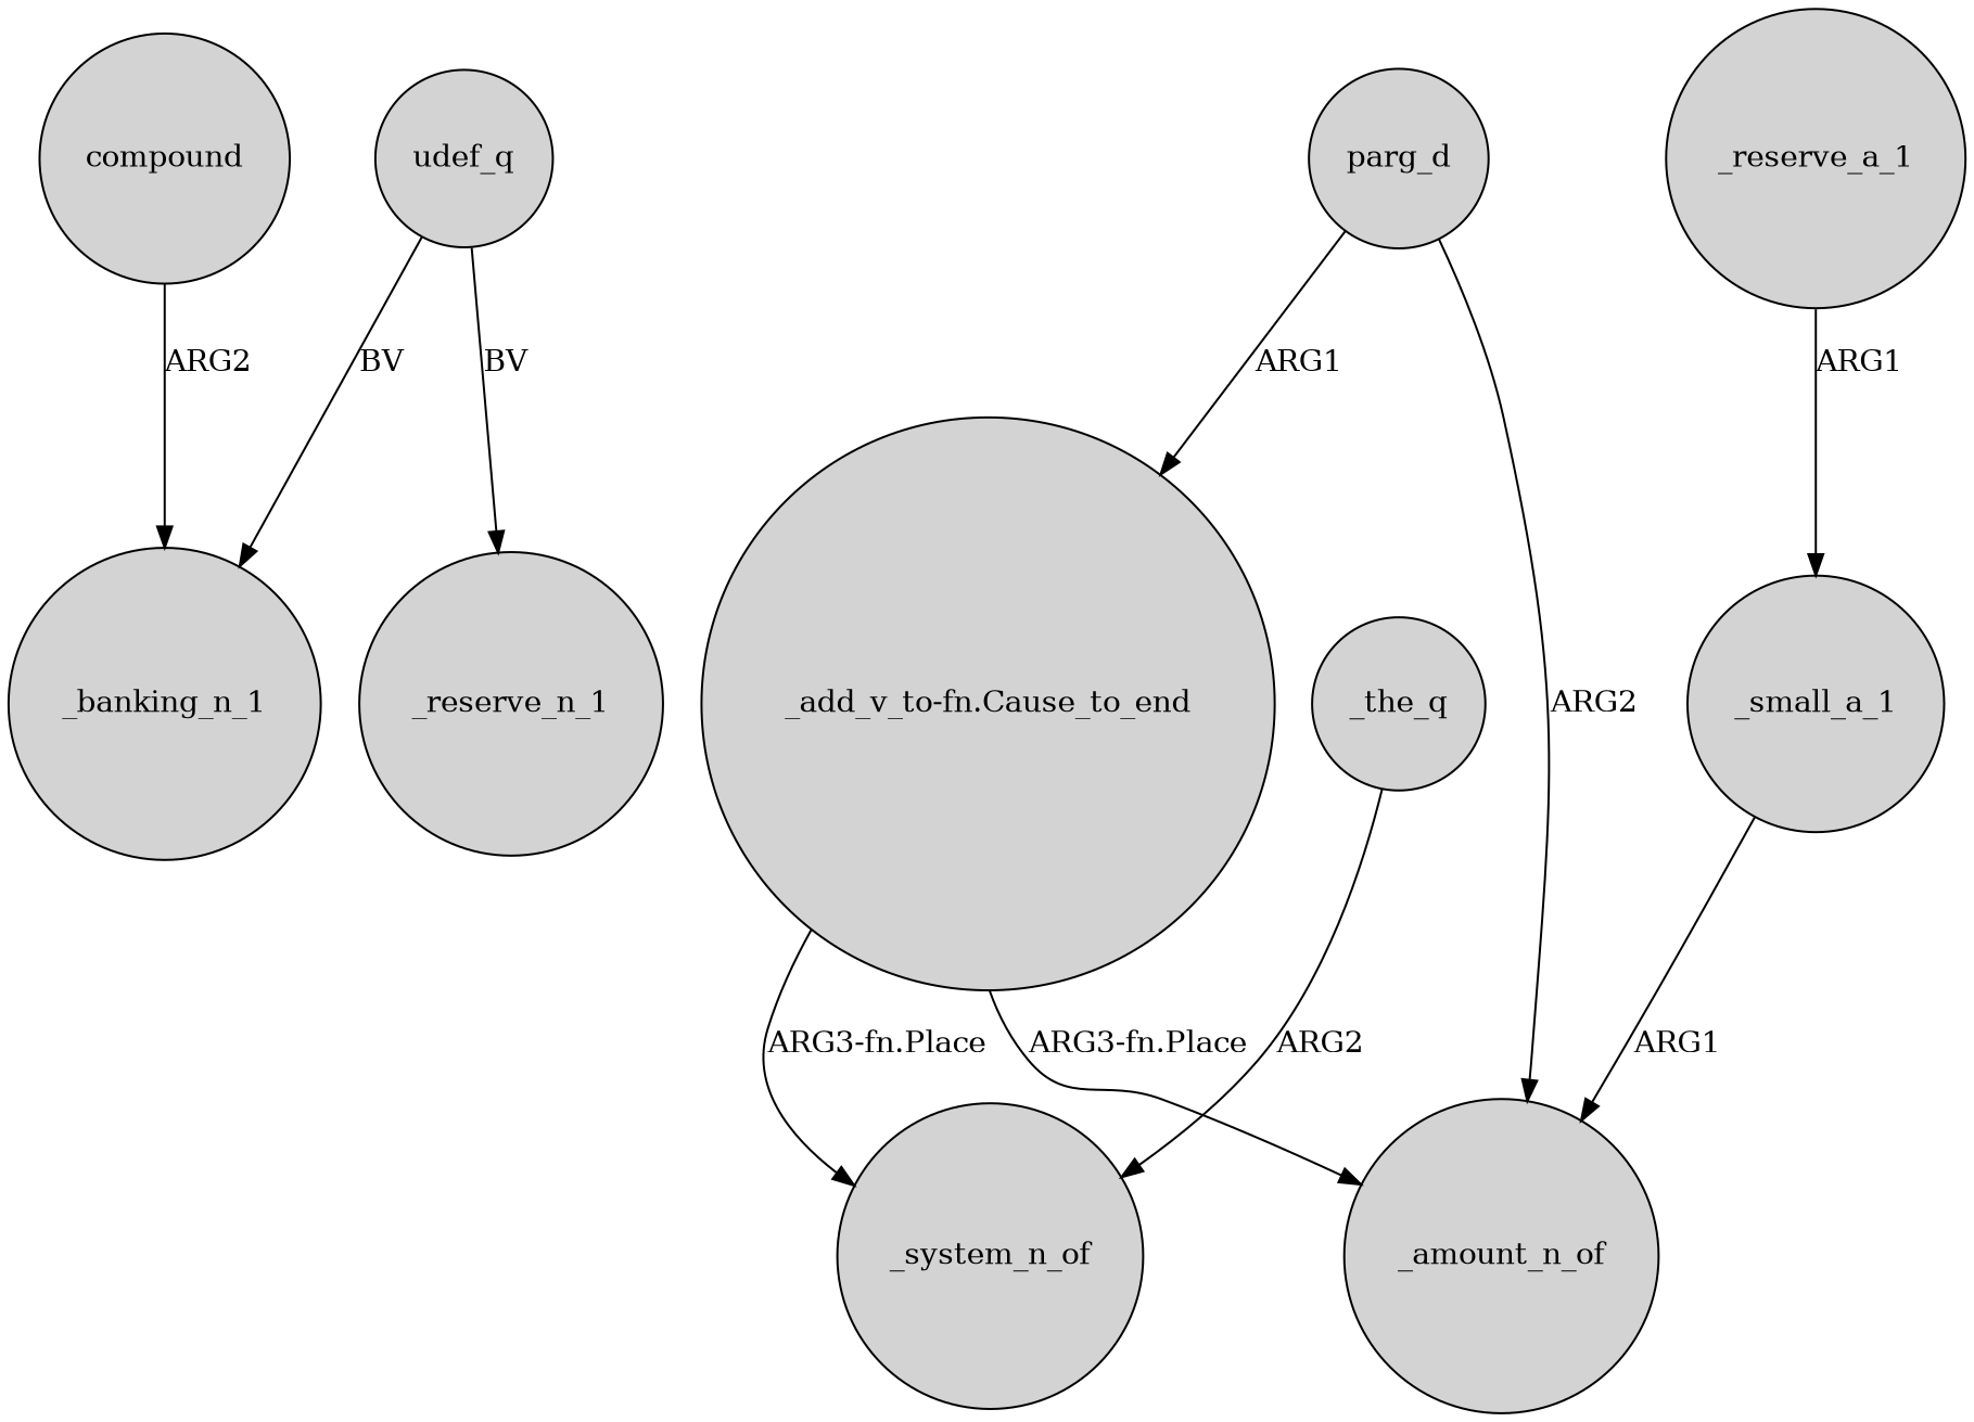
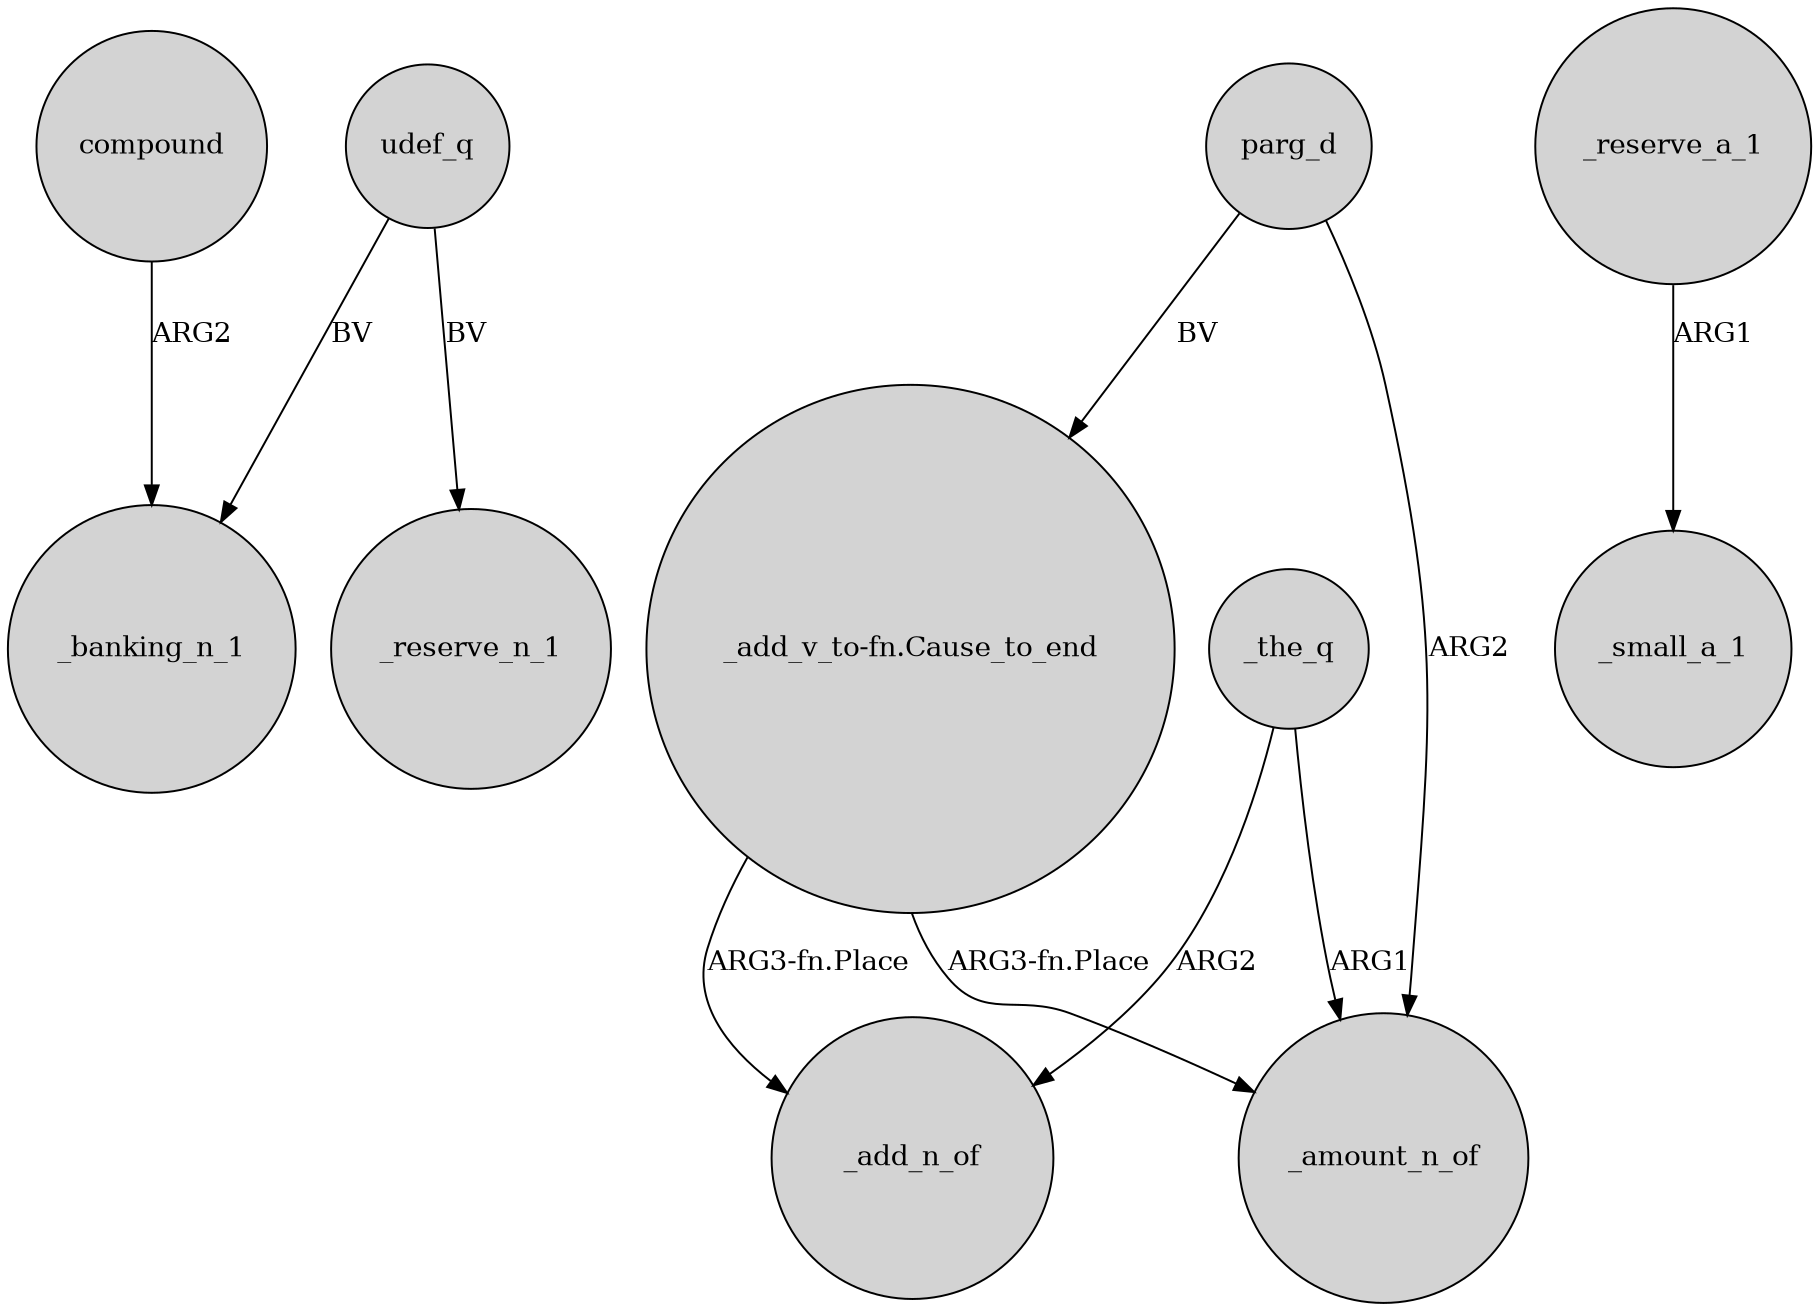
  digraph {
    fontname="DejaVu Serif"
    node [fontname="DejaVu Serif" shape=circle style=filled]
    edge [fontname="DejaVu Serif"]
    compound
    _banking_n_1
    "_add_v_to-fn.Cause_to_end"
-   _system_n_of
+   _system_n_of [label=_add_n_of]
    _amount_n_of
    udef_q
    _reserve_n_1
    parg_d
    _the_q
    n10 [label=_reserve_a_1]
    _small_a_1
    compound -> _banking_n_1 [label=ARG2]
    "_add_v_to-fn.Cause_to_end" -> _system_n_of [label="ARG3-fn.Place"]
    "_add_v_to-fn.Cause_to_end" -> _amount_n_of [label="ARG3-fn.Place"]
    udef_q -> _banking_n_1 [label=BV]
    udef_q -> _reserve_n_1 [label=BV]
-   parg_d -> "_add_v_to-fn.Cause_to_end" [label=ARG1]
+   parg_d -> "_add_v_to-fn.Cause_to_end" [label=BV]
    parg_d -> _amount_n_of [label=ARG2]
    _the_q -> _system_n_of [label=ARG2]
    n10 -> _small_a_1 [label=ARG1]
-   _small_a_1 -> _amount_n_of [label=ARG1]
+   _the_q -> _amount_n_of [label=ARG1]
  }
